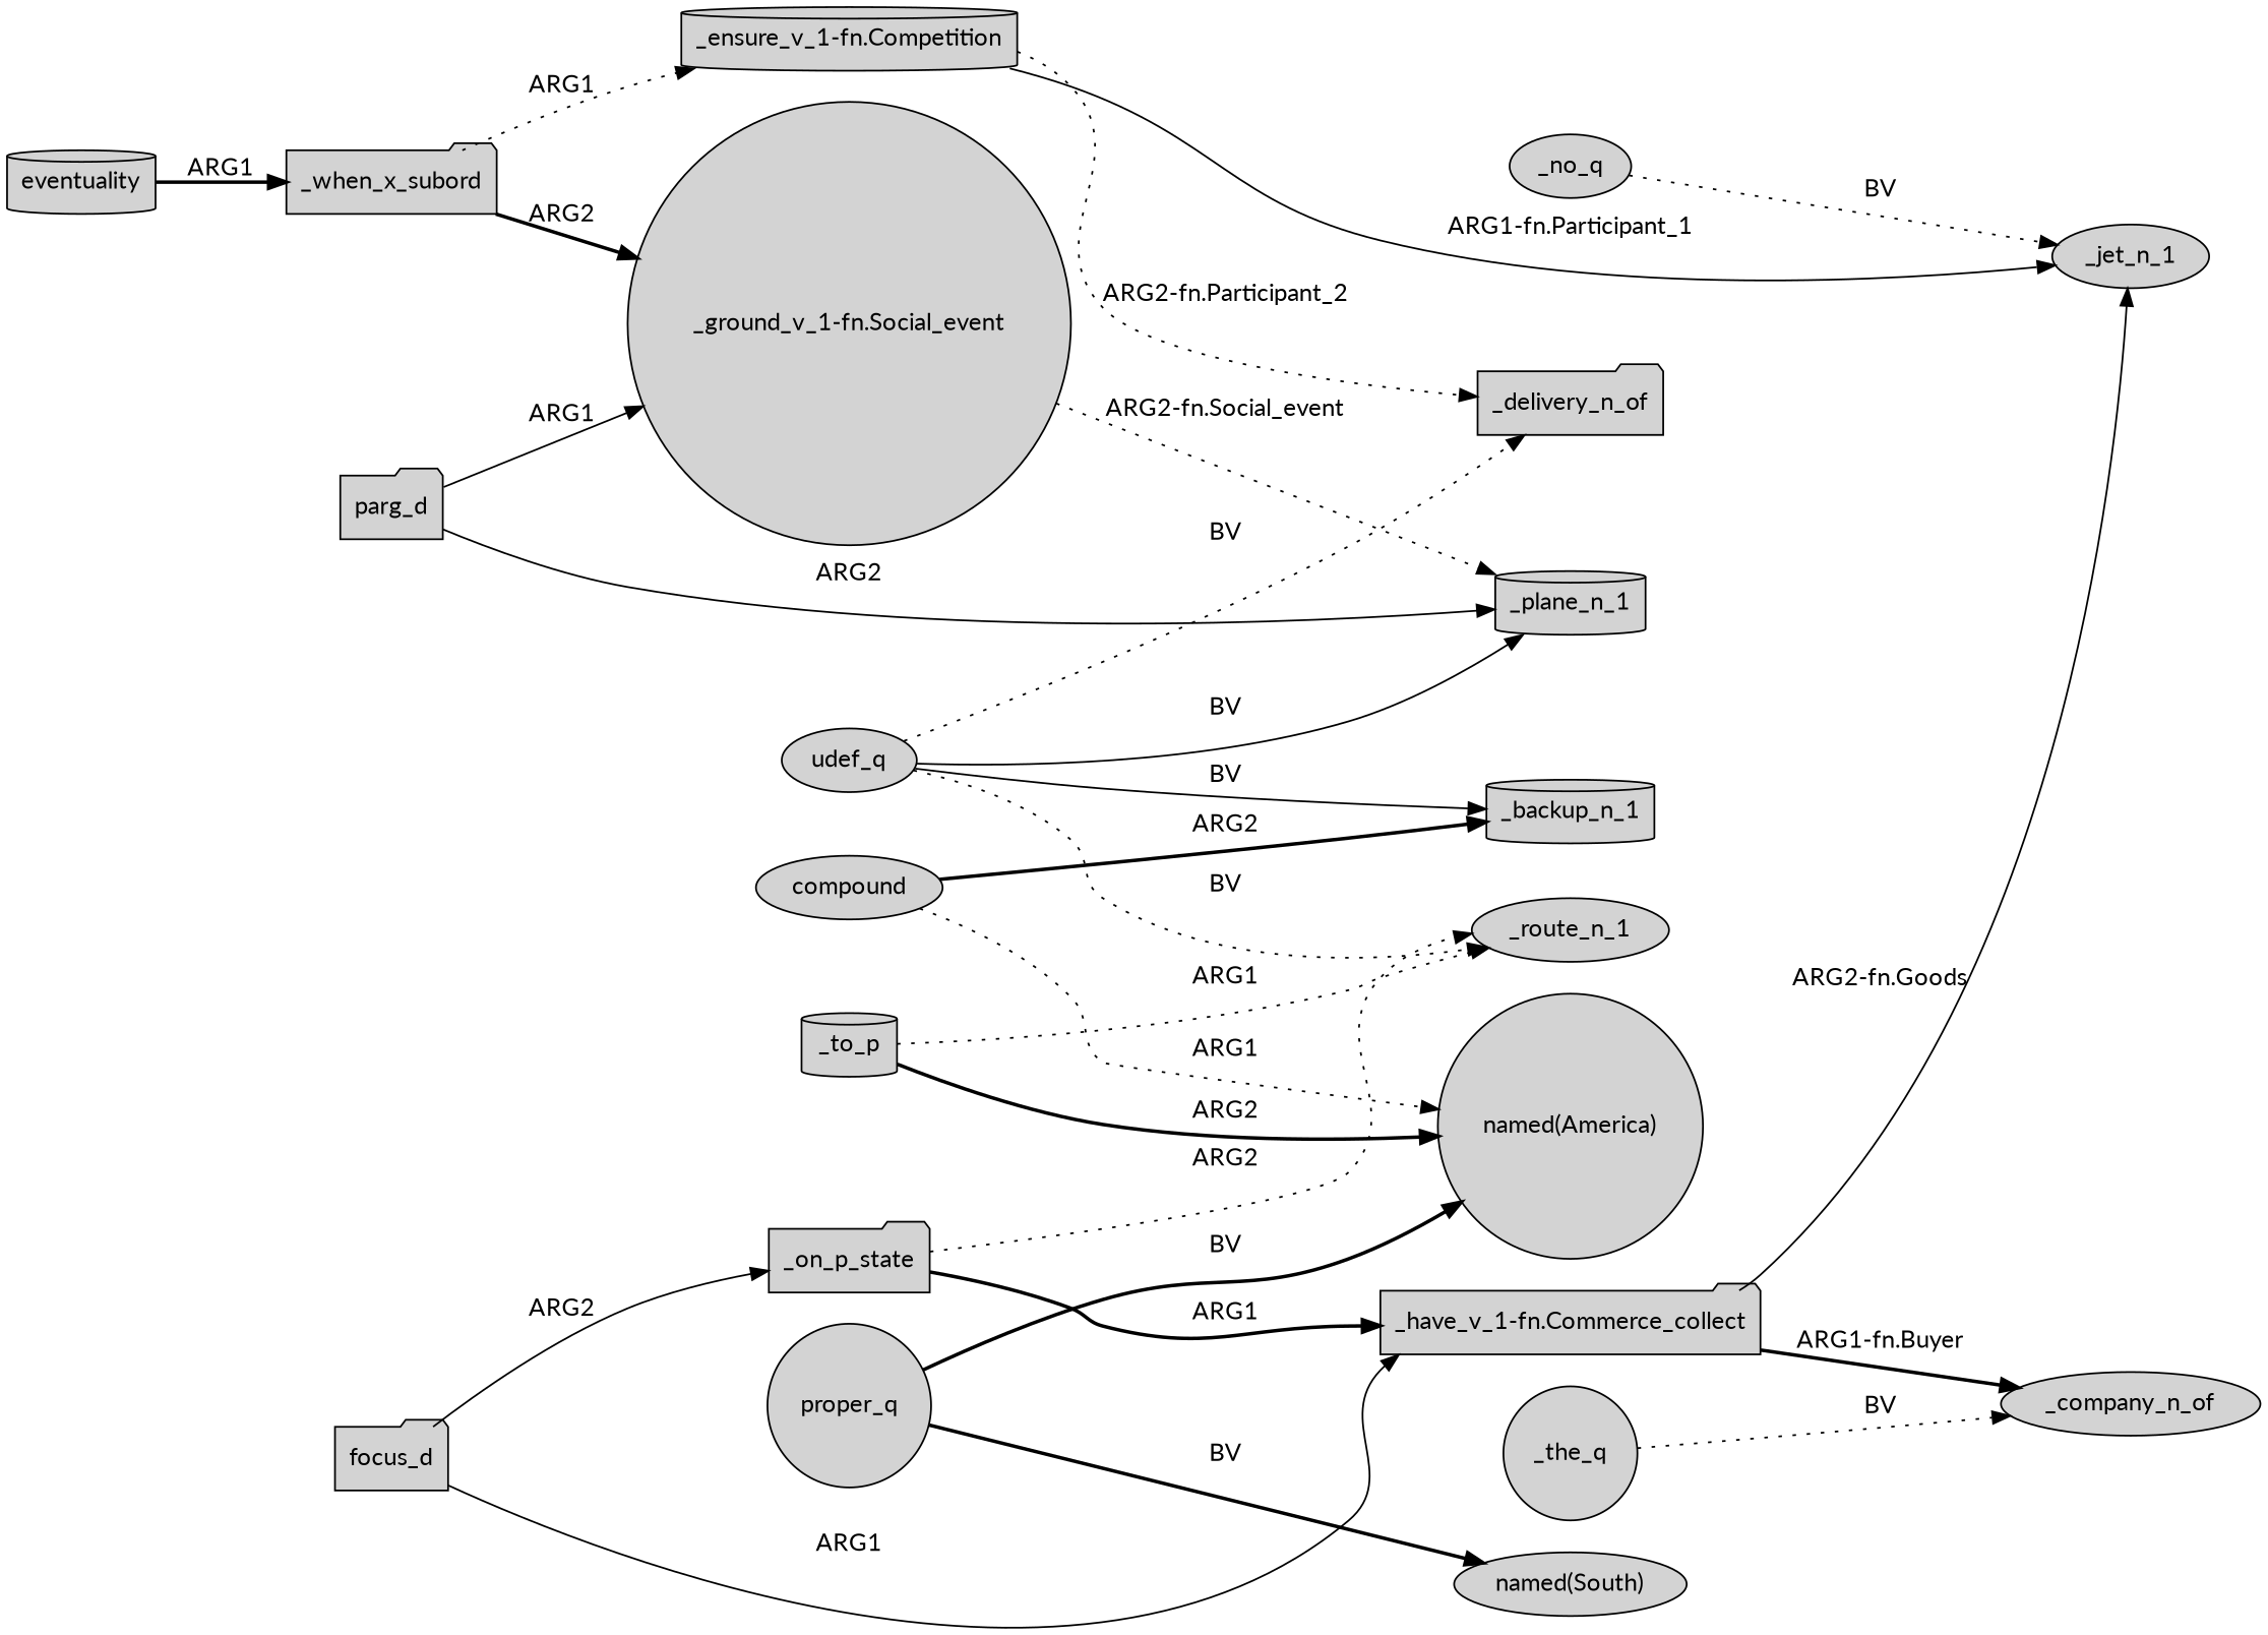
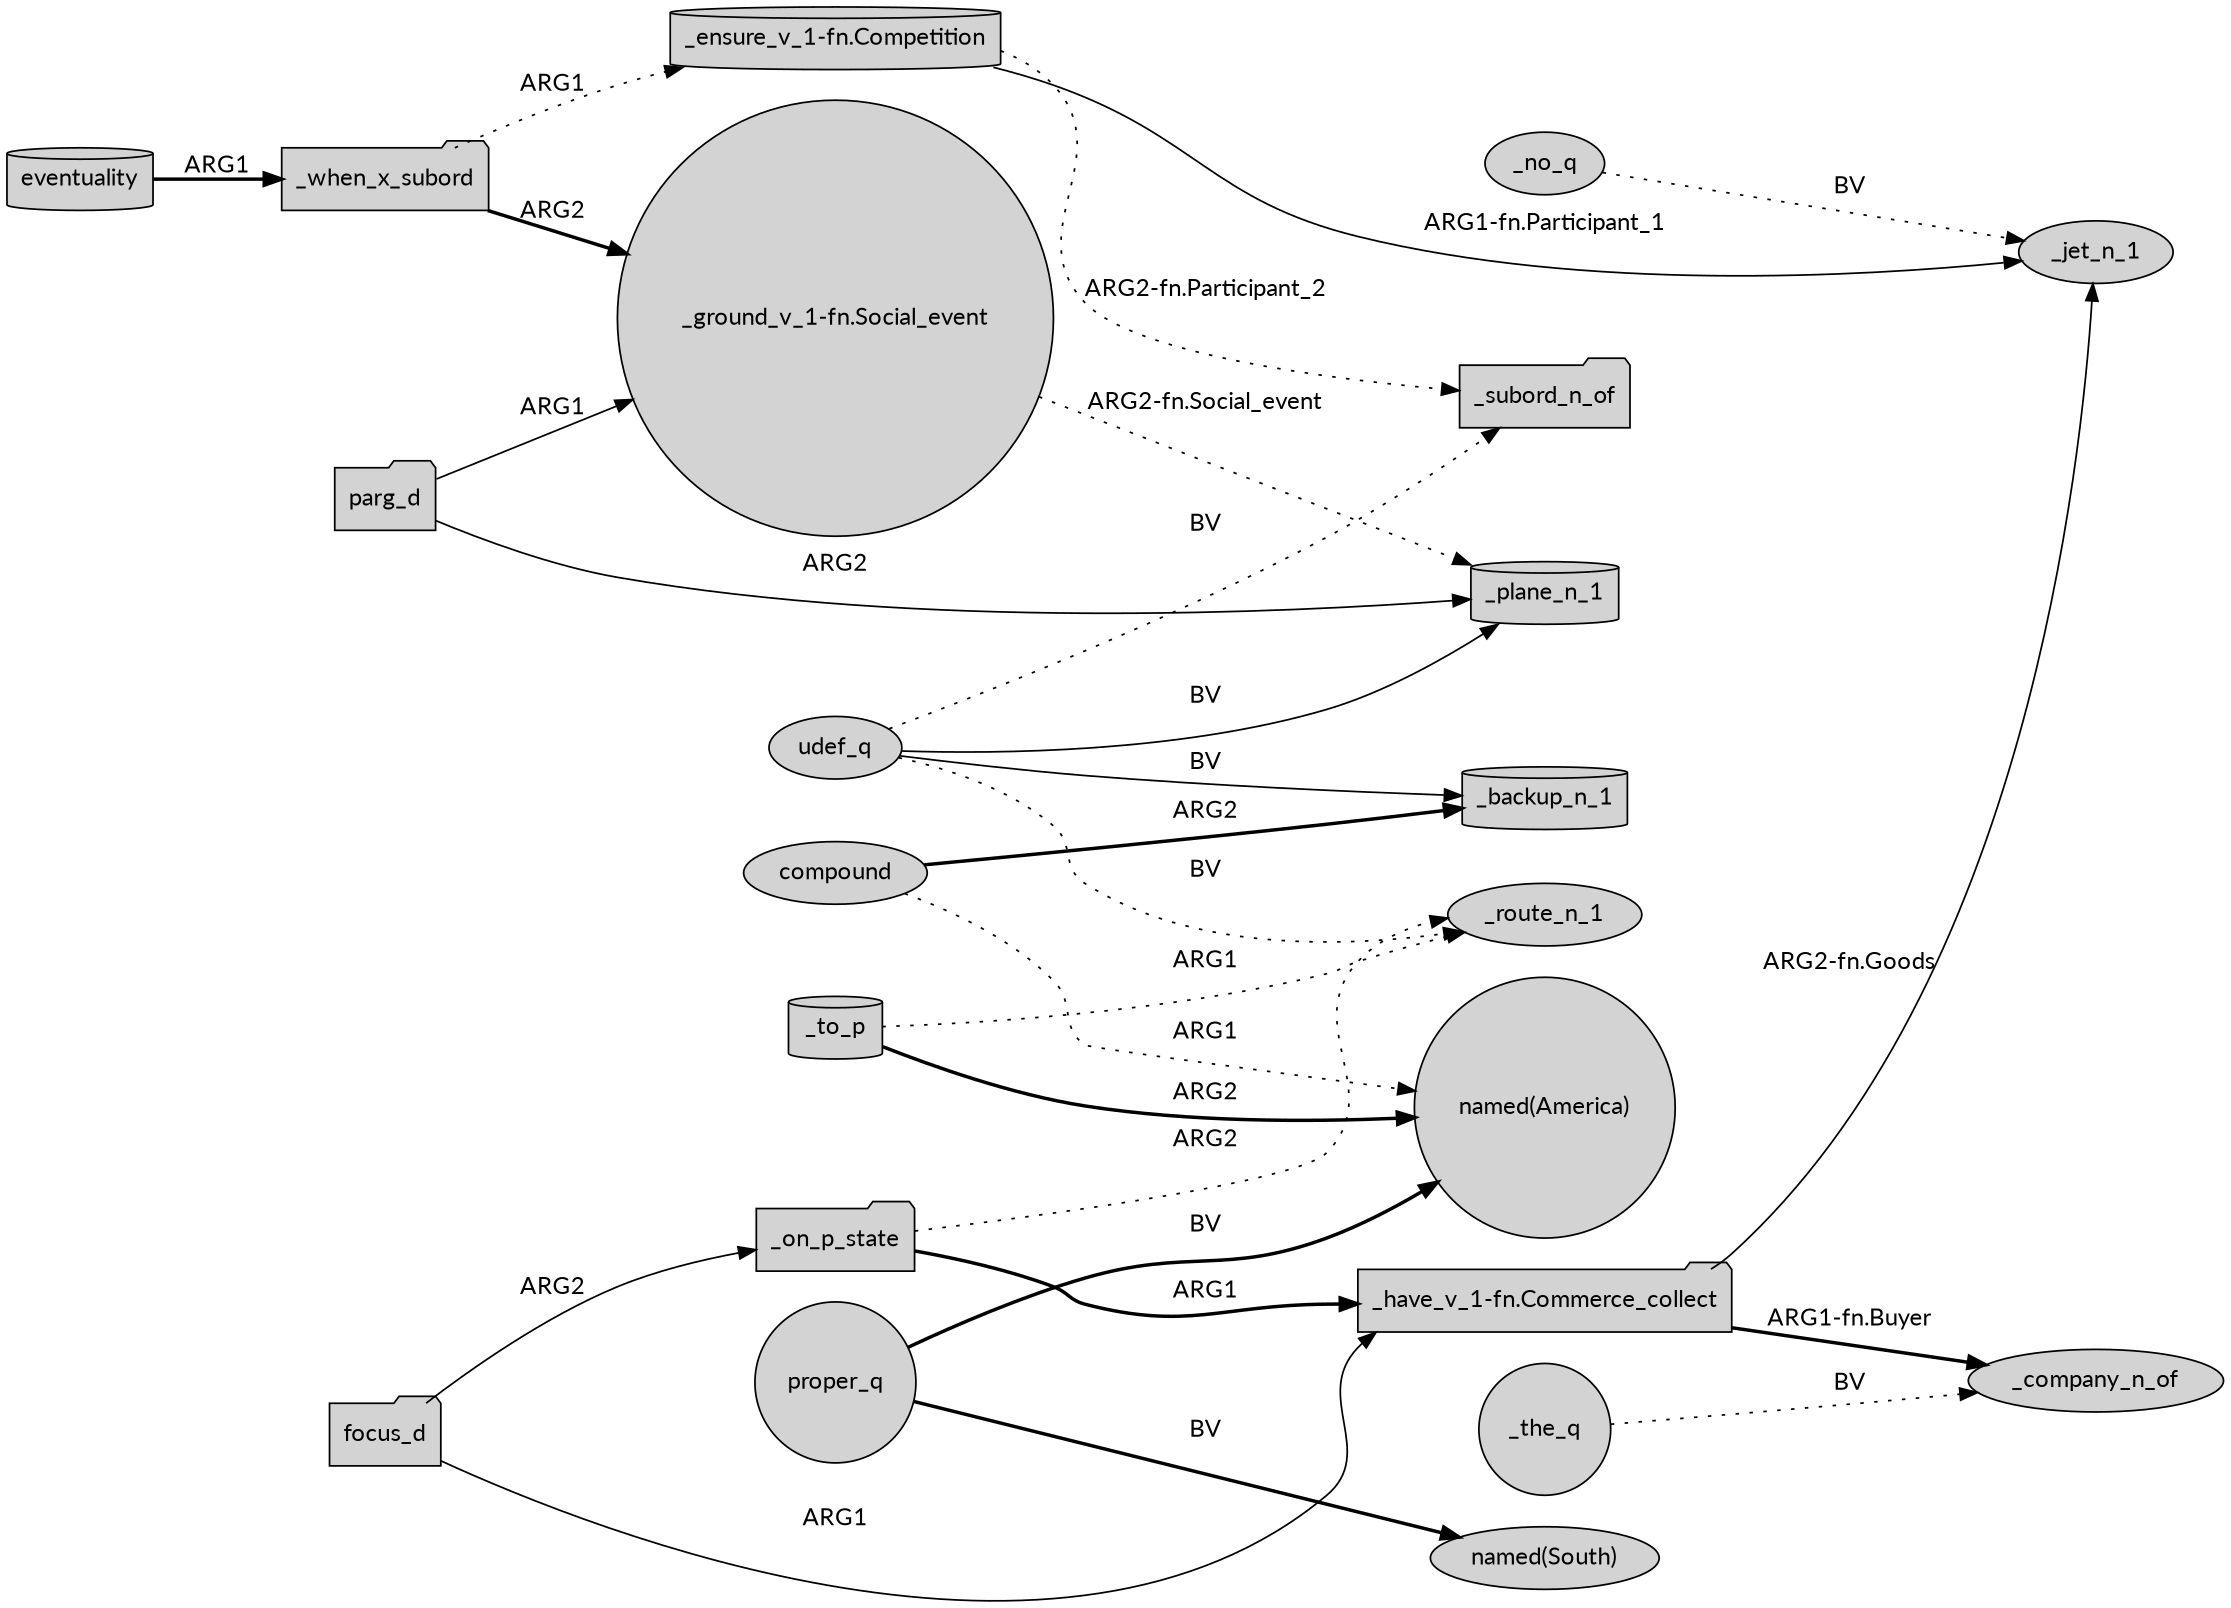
  digraph {
    fontname=Lato
    rankdir=LR
    node [fontname=Lato shape=ellipse style=filled]
    edge [fontname=Lato style=dotted]
    _no_q
    _jet_n_1
    eventuality [shape=cylinder]
    _when_x_subord [shape=folder]
    "_ensure_v_1-fn.Competition" [shape=cylinder]
    "_ground_v_1-fn.Social_event" [shape=circle]
-   _delivery_n_of [shape=folder]
+   _delivery_n_of [shape=folder label=_subord_n_of]
    _plane_n_1 [shape=cylinder]
    parg_d [shape=folder]
    _on_p_state [shape=folder]
    _route_n_1
    "_have_v_1-fn.Commerce_collect" [shape=folder]
    _company_n_of
    proper_q [shape=circle]
    "named(South)"
    "named(America)" [shape=circle]
    compound
    _backup_n_1 [shape=cylinder]
    focus_d [shape=folder]
    udef_q
    _to_p [shape=cylinder]
    _the_q [shape=circle]
    _no_q -> _jet_n_1 [label=BV]
    eventuality -> _when_x_subord [label=ARG1 style=bold]
    _when_x_subord -> "_ensure_v_1-fn.Competition" [label=ARG1]
    _when_x_subord -> "_ground_v_1-fn.Social_event" [label=ARG2 style=bold]
    "_ensure_v_1-fn.Competition" -> _jet_n_1 [label="ARG1-fn.Participant_1" style=solid]
    "_ensure_v_1-fn.Competition" -> _delivery_n_of [label="ARG2-fn.Participant_2"]
    "_ground_v_1-fn.Social_event" -> _plane_n_1 [label="ARG2-fn.Social_event"]
    parg_d -> "_ground_v_1-fn.Social_event" [label=ARG1 style=solid]
    parg_d -> _plane_n_1 [label=ARG2 style=solid]
    _on_p_state -> _route_n_1 [label=ARG2]
    _on_p_state -> "_have_v_1-fn.Commerce_collect" [label=ARG1 style=bold]
    "_have_v_1-fn.Commerce_collect" -> _jet_n_1 [label="ARG2-fn.Goods" style=solid]
    "_have_v_1-fn.Commerce_collect" -> _company_n_of [label="ARG1-fn.Buyer" style=bold]
    proper_q -> "named(South)" [label=BV style=bold]
    proper_q -> "named(America)" [label=BV style=bold]
    compound -> "named(America)" [label=ARG1]
    compound -> _backup_n_1 [label=ARG2 style=bold]
    focus_d -> _on_p_state [label=ARG2 style=solid]
    focus_d -> "_have_v_1-fn.Commerce_collect" [label=ARG1 style=solid]
    udef_q -> _delivery_n_of [label=BV]
    udef_q -> _plane_n_1 [label=BV style=solid]
    udef_q -> _route_n_1 [label=BV]
    udef_q -> _backup_n_1 [label=BV style=solid]
    _to_p -> _route_n_1 [label=ARG1]
    _to_p -> "named(America)" [label=ARG2 style=bold]
    _the_q -> _company_n_of [label=BV]
  }
